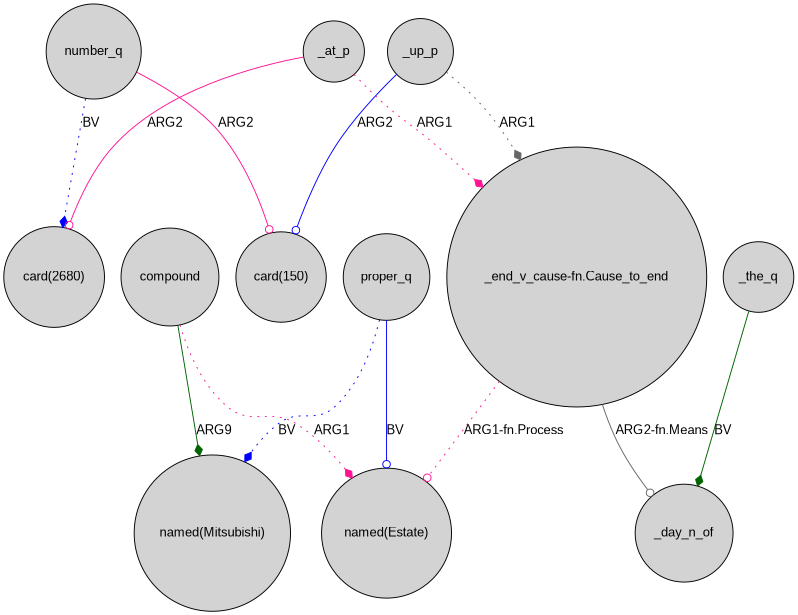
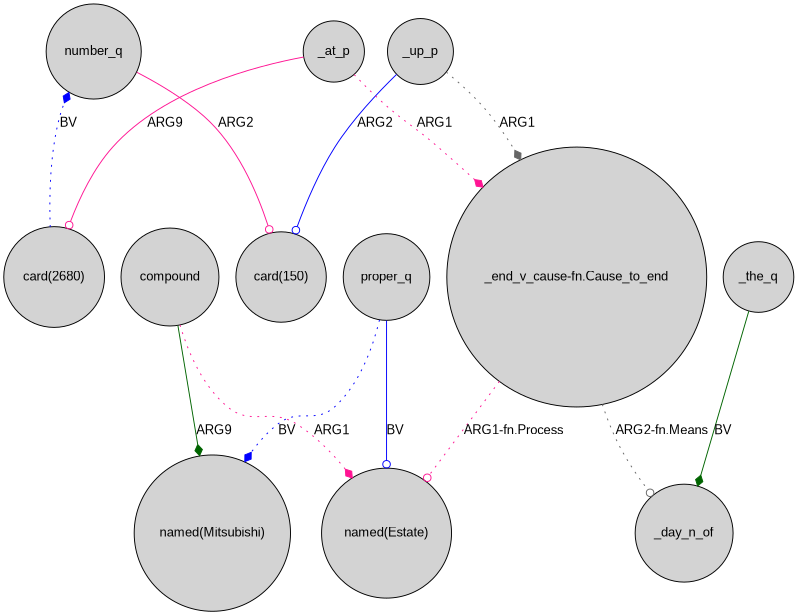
  digraph {
    fontname="Liberation Sans"
    node [fontname="Liberation Sans" shape=circle style=filled]
    edge [arrowhead=diamond color=deeppink fontname="Liberation Sans" style=solid]
    number_q
    "card(2680)"
    "card(150)"
    _the_q
    _day_n_of
    "_end_v_cause-fn.Cause_to_end"
    "named(Estate)"
    proper_q
    "named(Mitsubishi)"
    _up_p
    compound
    _at_p
-   number_q -> "card(2680)" [color=blue label=BV style=dotted]
+   "card(2680)" -> number_q [color=blue label=BV style=dotted]
    number_q -> "card(150)" [arrowhead=odot label=ARG2]
    _the_q -> _day_n_of [color=darkgreen label=BV]
-   "_end_v_cause-fn.Cause_to_end" -> _day_n_of [arrowhead=odot color=gray40 label="ARG2-fn.Means"]
+   "_end_v_cause-fn.Cause_to_end" -> _day_n_of [arrowhead=odot color=gray40 label="ARG2-fn.Means" style=dotted]
    "_end_v_cause-fn.Cause_to_end" -> "named(Estate)" [arrowhead=odot label="ARG1-fn.Process" style=dotted]
    proper_q -> "named(Estate)" [arrowhead=odot color=blue label=BV]
    proper_q -> "named(Mitsubishi)" [color=blue label=BV style=dotted]
    _up_p -> "card(150)" [arrowhead=odot color=blue label=ARG2]
    _up_p -> "_end_v_cause-fn.Cause_to_end" [color=gray40 label=ARG1 style=dotted]
    compound -> "named(Estate)" [label=ARG1 style=dotted]
    compound -> "named(Mitsubishi)" [color=darkgreen label=ARG9]
-   _at_p -> "card(2680)" [arrowhead=odot label=ARG2]
+   _at_p -> "card(2680)" [arrowhead=odot label=ARG9]
    _at_p -> "_end_v_cause-fn.Cause_to_end" [label=ARG1 style=dotted]
  }
